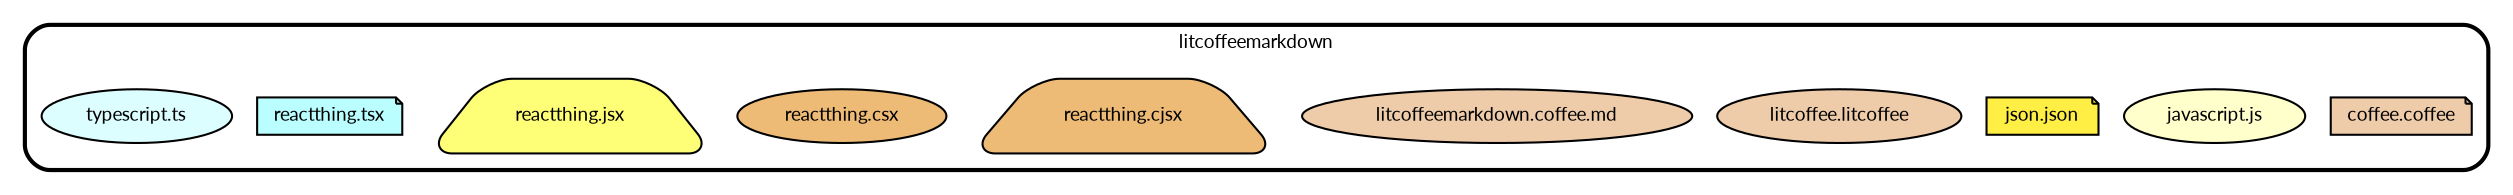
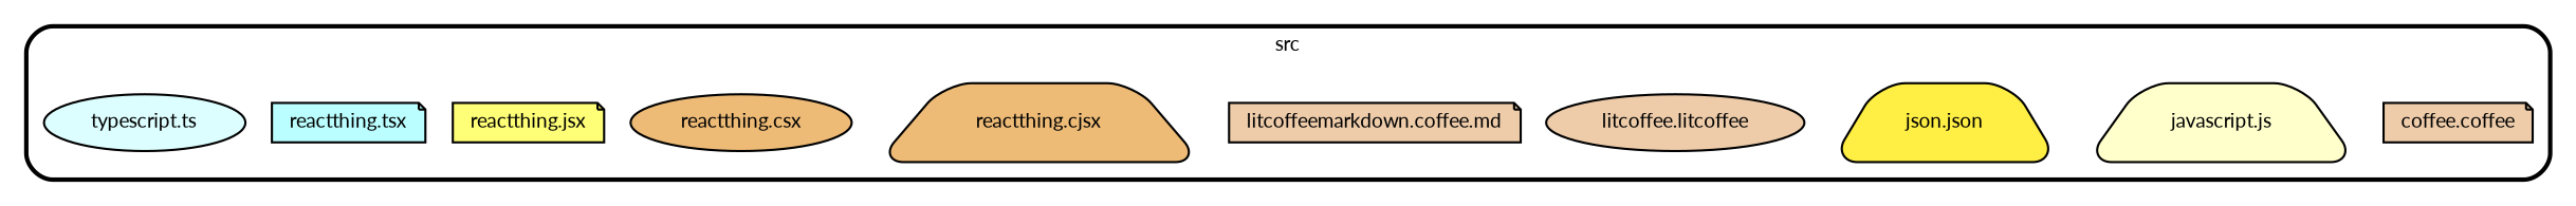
  digraph {
    compound=true
    fontname=Lato
    fontsize=9
    nodesep=0.16
    ordering=out
    rankdir=TB
    splines=true
    style="rounded,bold"
    node [fillcolor="#eeccaa" fontname=Lato fontsize=9 shape=ellipse style="rounded, filled"]
    n1 [height=0.2 label="coffee.coffee" shape=note]
-   n2 [fillcolor="#ffffcc" height=0.2 label="javascript.js"]
-   n3 [fillcolor="#ffee44" height=0.2 label="json.json" shape=note]
+   n2 [fillcolor="#ffffcc" height=0.2 label="javascript.js" shape=trapezium]
+   n3 [fillcolor="#ffee44" height=0.2 label="json.json" shape=trapezium]
    n4 [height=0.2 label="litcoffee.litcoffee"]
-   n5 [height=0.2 label="litcoffeemarkdown.coffee.md"]
+   n5 [height=0.2 label="litcoffeemarkdown.coffee.md" shape=note]
    n6 [fillcolor="#eebb77" height=0.2 label="reactthing.cjsx" shape=trapezium]
    n7 [fillcolor="#eebb77" height=0.2 label="reactthing.csx"]
-   n8 [fillcolor="#ffff77" height=0.2 label="reactthing.jsx" shape=trapezium]
+   n8 [fillcolor="#ffff77" height=0.2 label="reactthing.jsx" shape=note]
    n9 [fillcolor="#bbfeff" height=0.2 label="reactthing.tsx" shape=note]
    n10 [fillcolor="#ddfeff" height=0.2 label="typescript.ts"]
    subgraph cluster_1 {
-     label=litcoffeemarkdown
+     label=src
      n1
      n2
      n3
      n4
      n5
      n6
      n7
      n8
      n9
      n10
    }
  }
